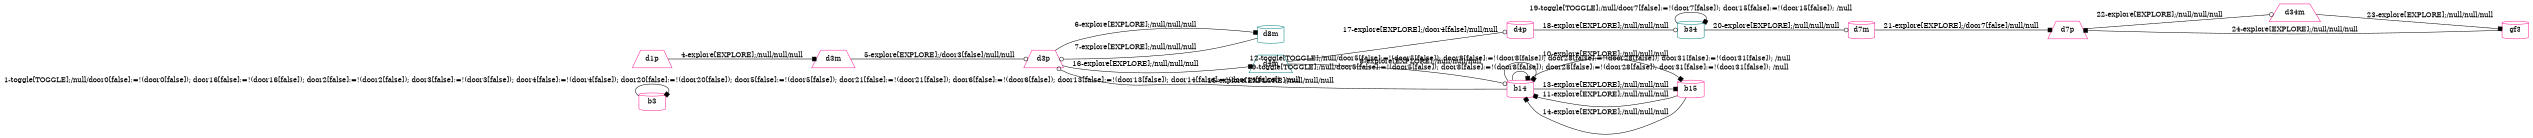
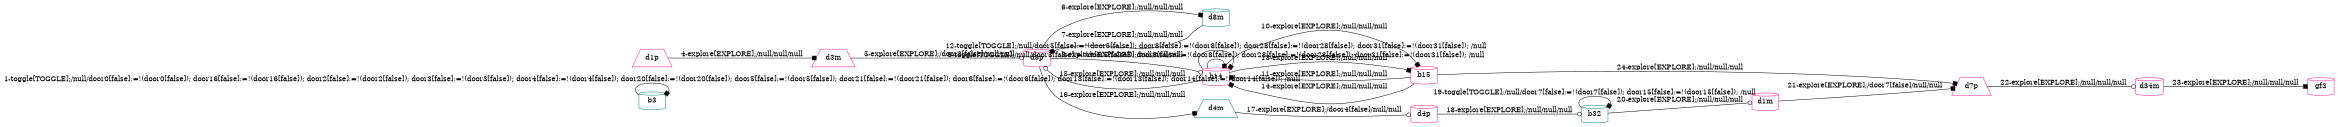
  digraph {
    rankdir=LR
    node [color=deeppink shape=cylinder]
    edge [arrowhead=box]
-   b3
+   b3 [color=teal]
    n2 [label=d1p shape=trapezium]
    d3m [shape=trapezium]
-   d3p [shape=trapezium]
+   d3p
    d8m [color=teal]
    b14
    d4m [color=teal shape=trapezium]
    b15
    d4p
-   b32 [color=teal label=b34]
-   d7m
+   b32 [color=teal]
+   d7m [label=d1m]
    d7p [shape=trapezium]
-   d34m [shape=trapezium]
+   d34m
    gf3
    b3 -> b3 [label="1-toggle[TOGGLE];/null/door0[false]:=!(door0[false]); door16[false]:=!(door16[false]); door2[false]:=!(door2[false]); door3[false]:=!(door3[false]); door4[false]:=!(door4[false]); door20[false]:=!(door20[false]); door5[false]:=!(door5[false]); door21[false]:=!(door21[false]); door6[false]:=!(door6[false]); door13[false]:=!(door13[false]); door14[false]:=!(door14[false]); /null"]
    n2 -> d3m [label="4-explore[EXPLORE];/null/null/null"]
    d3m -> d3p [arrowhead=odot label="5-explore[EXPLORE];/door3[false]/null/null"]
    d3p -> d8m [label="6-explore[EXPLORE];/null/null/null"]
-   d4m -> b14 [arrowhead=odot label="8-explore[EXPLORE];/null/null/null"]
+   d3p -> b14 [arrowhead=odot label="8-explore[EXPLORE];/null/null/null"]
    d3p -> d4m [label="16-explore[EXPLORE];/null/null/null"]
-   d8m -> d3p [arrowhead=odot label="7-explore[EXPLORE];/null/null/null"]
+   d8m -> d3p [label="7-explore[EXPLORE];/null/null/null"]
    b14 -> d3p [arrowhead=odot label="15-explore[EXPLORE];/null/null/null"]
    b14 -> b14 [label="9-toggle[TOGGLE];/null/door5[false]:=!(door5[false]); door8[false]:=!(door8[false]); door28[false]:=!(door28[false]); door31[false]:=!(door31[false]); /null"]
    b14 -> b14 [label="12-toggle[TOGGLE];/null/door5[false]:=!(door5[false]); door8[false]:=!(door8[false]); door28[false]:=!(door28[false]); door31[false]:=!(door31[false]); /null"]
    b14 -> b15 [label="10-explore[EXPLORE];/null/null/null"]
    b14 -> b15 [label="13-explore[EXPLORE];/null/null/null"]
    d4m -> d4p [arrowhead=odot label="17-explore[EXPLORE];/door4[false]/null/null"]
    b15 -> b14 [label="11-explore[EXPLORE];/null/null/null"]
    b15 -> b14 [label="14-explore[EXPLORE];/null/null/null"]
    d4p -> b32 [arrowhead=odot label="18-explore[EXPLORE];/null/null/null"]
    b32 -> b32 [label="19-toggle[TOGGLE];/null/door7[false]:=!(door7[false]); door15[false]:=!(door15[false]); /null"]
    b32 -> d7m [arrowhead=odot label="20-explore[EXPLORE];/null/null/null"]
    d7m -> d7p [label="21-explore[EXPLORE];/door7[false]/null/null"]
    d7p -> d34m [arrowhead=odot label="22-explore[EXPLORE];/null/null/null"]
    d34m -> gf3 [label="23-explore[EXPLORE];/null/null/null"]
-   gf3 -> d7p [label="24-explore[EXPLORE];/null/null/null"]
+   b15 -> d7p [label="24-explore[EXPLORE];/null/null/null"]
  }
